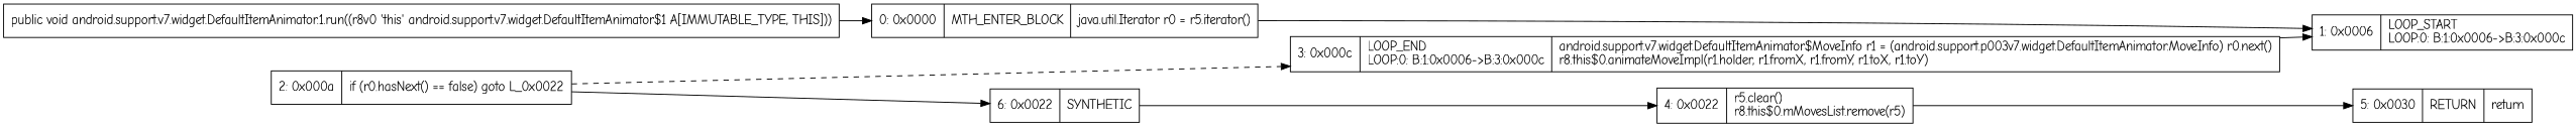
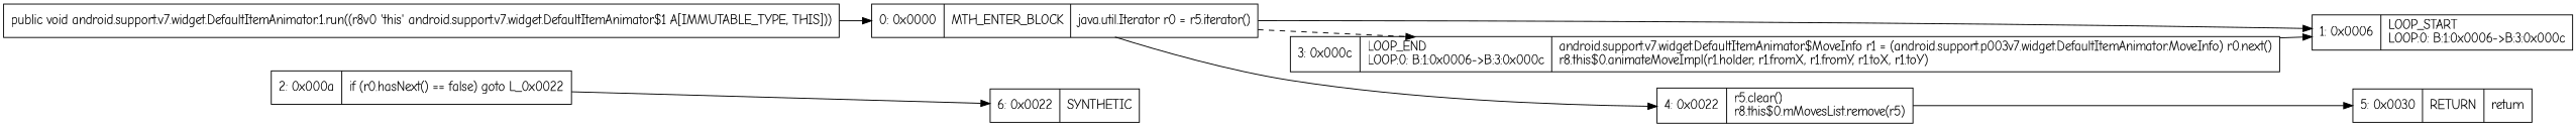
  digraph {
    fontname="Comic Neue"
    rankdir=LR
    node [fontname="Comic Neue" shape=record]
    edge [fontname="Comic Neue"]
    n1 [label="{0\:\ 0x0000|MTH_ENTER_BLOCK\l|java.util.Iterator r0 = r5.iterator()\l}"]
    n2 [label="{1\:\ 0x0006|LOOP_START\lLOOP:0: B:1:0x0006\-\>B:3:0x000c\l}"]
    n3 [label="{2\:\ 0x000a|if (r0.hasNext() == false) goto L_0x0022\l}"]
    n4 [label="{3\:\ 0x000c|LOOP_END\lLOOP:0: B:1:0x0006\-\>B:3:0x000c\l|android.support.v7.widget.DefaultItemAnimator$MoveInfo r1 = (android.support.p003v7.widget.DefaultItemAnimator.MoveInfo) r0.next()\lr8.this$0.animateMoveImpl(r1.holder, r1.fromX, r1.fromY, r1.toX, r1.toY)\l}"]
    n5 [label="{6\:\ 0x0022|SYNTHETIC\l}"]
    n6 [label="{4\:\ 0x0022|r5.clear()\lr8.this$0.mMovesList.remove(r5)\l}"]
    n7 [label="{5\:\ 0x0030|RETURN\l|return\l}"]
    n8 [label="{public void android.support.v7.widget.DefaultItemAnimator.1.run((r8v0 'this' android.support.v7.widget.DefaultItemAnimator$1 A[IMMUTABLE_TYPE, THIS])) }"]
    n1 -> n2
-   n3 -> n4 [style=dashed]
+   n1 -> n4 [style=dashed]
    n3 -> n5
    n4 -> n2
-   n5 -> n6
+   n1 -> n6
    n6 -> n7
    n8 -> n1
  }
